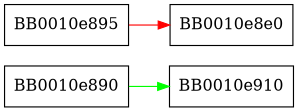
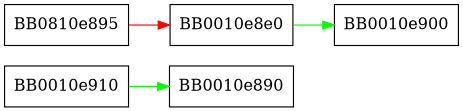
  digraph {
    rankdir=LR
    splines=ortho
    node [shape=box]
    edge [color=green]
    BB0010e890
    BB0010e910
-   BB0010e895
+   BB0010e895 [label=BB0810e895]
    BB0010e8e0
-   BB0010e890 -> BB0010e910
+   BB0010e900
+   BB0010e910 -> BB0010e890
    BB0010e895 -> BB0010e8e0 [color=red]
+   BB0010e8e0 -> BB0010e900
  }
